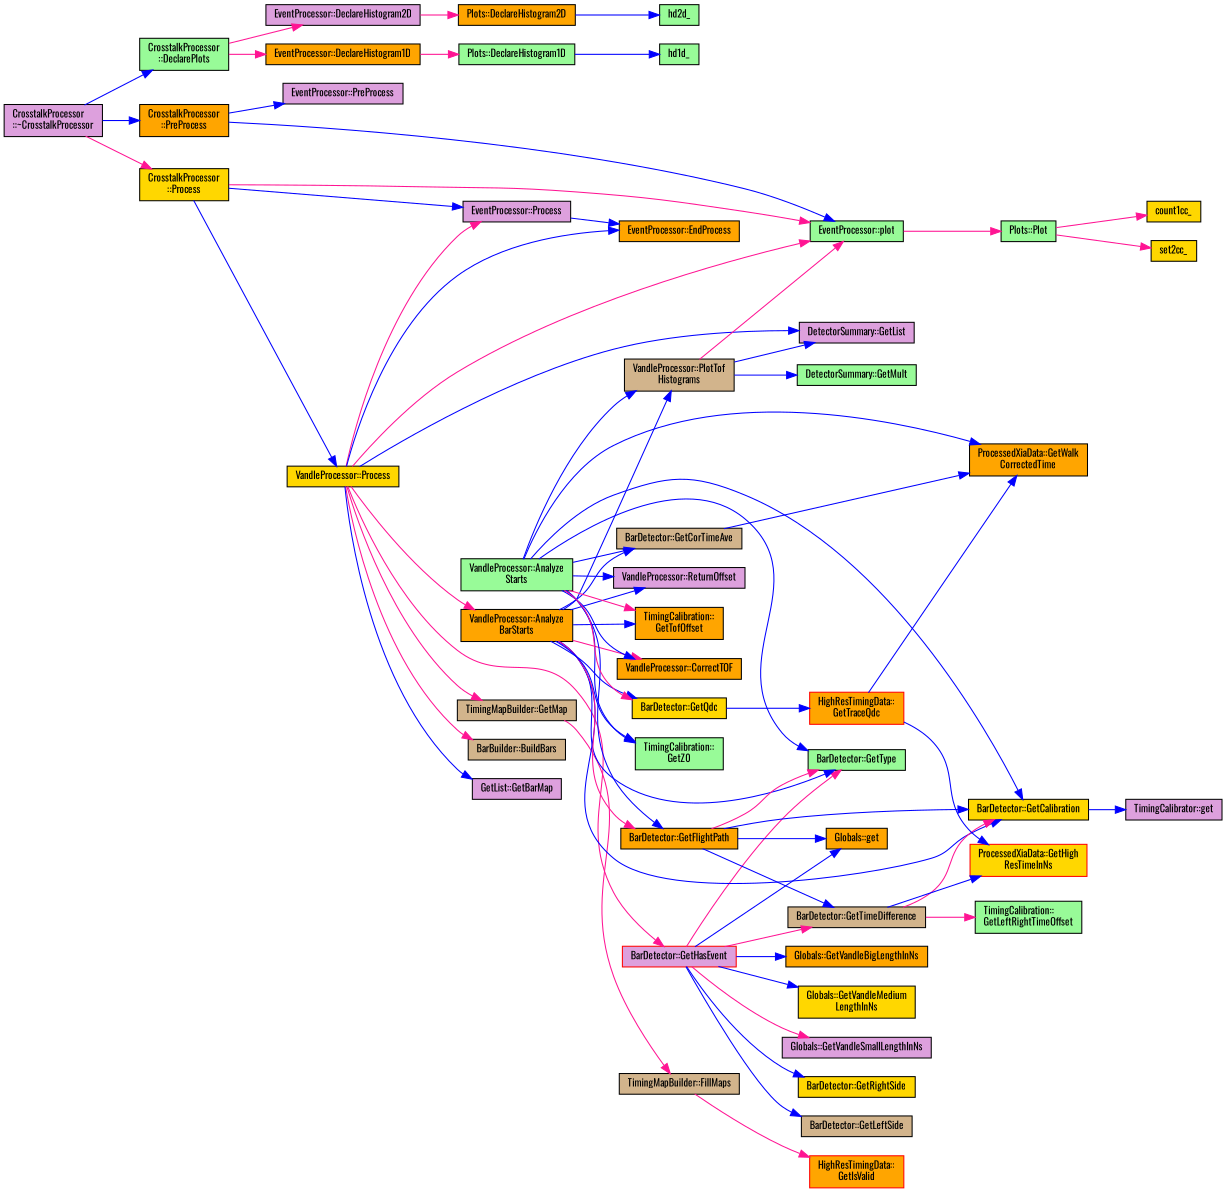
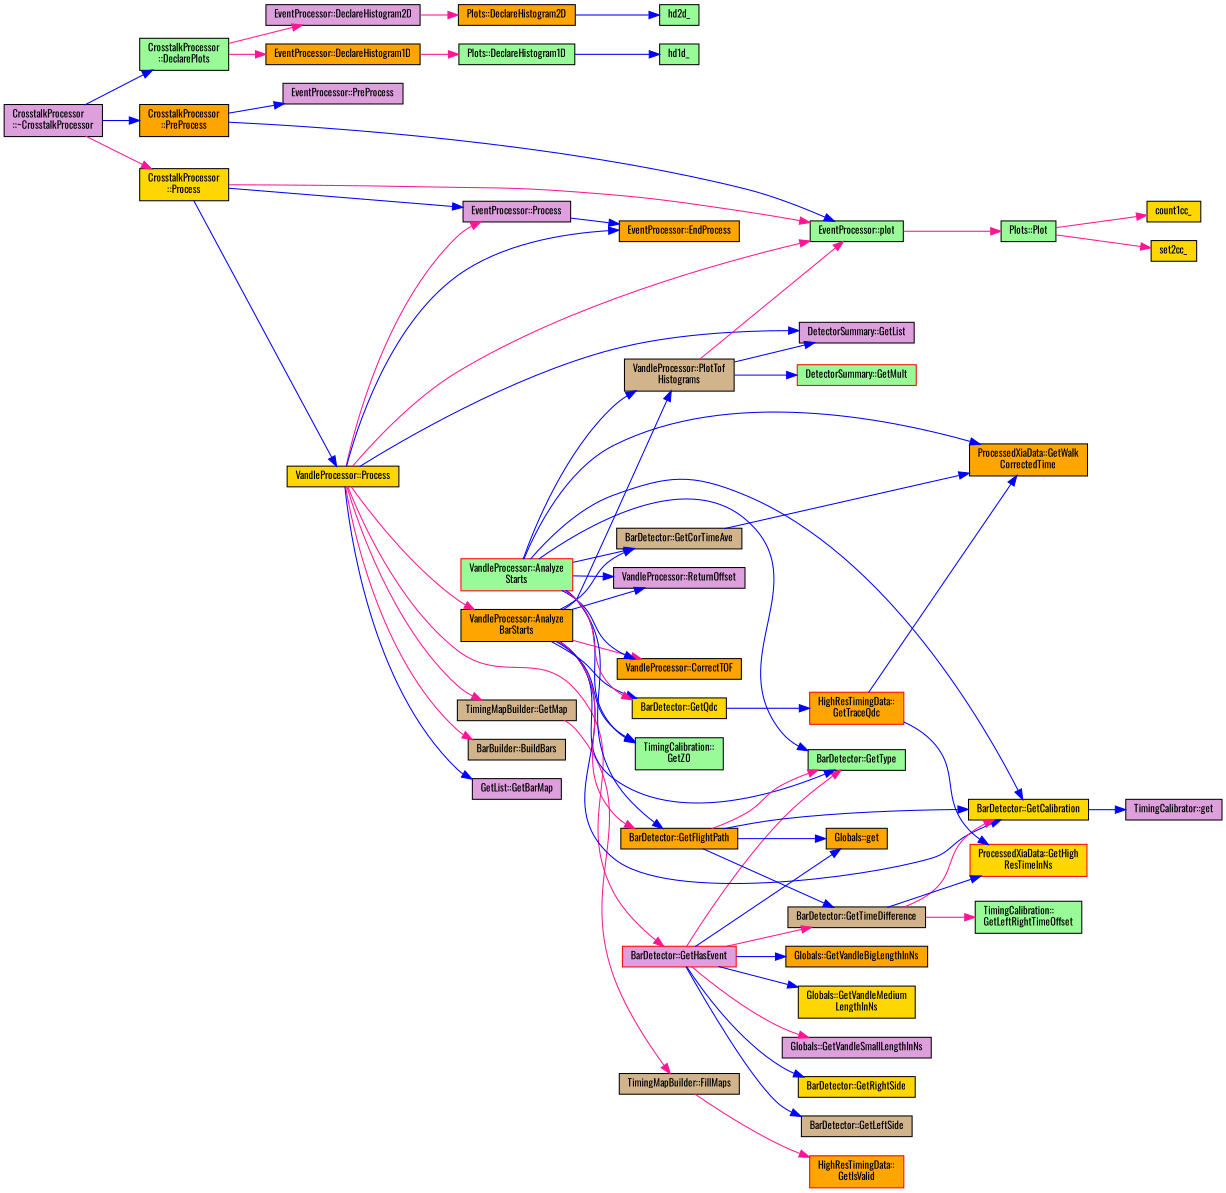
  digraph {
    fontname=Oswald
    rankdir=LR
    node [color=black fillcolor=orange fontname=Oswald fontsize=10 shape=record style=filled]
    edge [color=blue fontname=Oswald fontsize=10 labelfontname=Helvetica labelfontsize=10 style=solid]
    n1 [fillcolor=plum fontcolor=black height=0.2 label="CrosstalkProcessor\l::~CrosstalkProcessor" width=0.4]
    n2 [fillcolor=palegreen height=0.2 label="CrosstalkProcessor\l::DeclarePlots" width=0.4]
    n3 [height=0.2 label="CrosstalkProcessor\l::PreProcess" width=0.4]
    n4 [fillcolor=gold height=0.2 label="CrosstalkProcessor\l::Process" width=0.4]
    n5 [height=0.2 label="EventProcessor::DeclareHistogram1D" width=0.4]
    n6 [fillcolor=plum height=0.2 label="EventProcessor::DeclareHistogram2D" width=0.4]
    n7 [fillcolor=plum height=0.2 label="EventProcessor::PreProcess" width=0.4]
    n8 [fillcolor=palegreen height=0.2 label="EventProcessor::plot" width=0.4]
    n9 [fillcolor=plum height=0.2 label="EventProcessor::Process" width=0.4]
    n10 [fillcolor=gold height=0.2 label="VandleProcessor::Process" width=0.4]
    n11 [fillcolor=palegreen height=0.2 label="Plots::DeclareHistogram1D" width=0.4]
    n12 [height=0.2 label="Plots::DeclareHistogram2D" width=0.4]
    n13 [fillcolor=palegreen height=0.2 label=hd1d_ width=0.4]
    n14 [fillcolor=palegreen height=0.2 label=hd2d_ width=0.4]
    n15 [fillcolor=palegreen height=0.2 label="Plots::Plot" width=0.4]
    n16 [fillcolor=gold height=0.2 label=count1cc_ width=0.4]
    n17 [fillcolor=gold height=0.2 label=set2cc_ width=0.4]
    n18 [height=0.2 label="EventProcessor::EndProcess" width=0.4]
    n19 [fillcolor=plum height=0.2 label="DetectorSummary::GetList" width=0.4]
    n20 [fillcolor=tan height=0.2 label="TimingMapBuilder::GetMap" width=0.4]
    n21 [fillcolor=tan height=0.2 label="BarBuilder::BuildBars" width=0.4]
    n22 [fillcolor=plum height=0.2 label="GetList::GetBarMap" width=0.4]
    n23 [color=red fillcolor=plum height=0.2 label="BarDetector::GetHasEvent" width=0.4]
    n24 [height=0.2 label="VandleProcessor::Analyze\lBarStarts" width=0.4]
    n25 [fillcolor=tan height=0.2 label="TimingMapBuilder::FillMaps" width=0.4]
    n26 [fillcolor=palegreen height=0.2 label="BarDetector::GetType" width=0.4]
    n27 [height=0.2 label="Globals::get" width=0.4]
    n28 [fillcolor=plum height=0.2 label="Globals::GetVandleSmallLengthInNs" width=0.4]
    n29 [fillcolor=tan height=0.2 label="BarDetector::GetTimeDifference" width=0.4]
    n30 [fillcolor=gold height=0.2 label="BarDetector::GetRightSide" width=0.4]
    n31 [fillcolor=tan height=0.2 label="BarDetector::GetLeftSide" width=0.4]
    n32 [height=0.2 label="Globals::GetVandleBigLengthInNs" width=0.4]
    n33 [fillcolor=gold height=0.2 label="Globals::GetVandleMedium\lLengthInNs" width=0.4]
    n34 [fillcolor=gold height=0.2 label="BarDetector::GetCalibration" width=0.4]
    n35 [fillcolor=tan height=0.2 label="BarDetector::GetCorTimeAve" width=0.4]
-   n36 [height=0.2 label="TimingCalibration::\lGetTofOffset" width=0.4]
    n37 [height=0.2 label="VandleProcessor::CorrectTOF" width=0.4]
    n38 [height=0.2 label="BarDetector::GetFlightPath" width=0.4]
    n39 [fillcolor=palegreen height=0.2 label="TimingCalibration::\lGetZ0" width=0.4]
    n40 [fillcolor=tan height=0.2 label="VandleProcessor::PlotTof\lHistograms" width=0.4]
    n41 [fillcolor=gold height=0.2 label="BarDetector::GetQdc" width=0.4]
    n42 [fillcolor=plum height=0.2 label="VandleProcessor::ReturnOffset" width=0.4]
-   n43 [fillcolor=palegreen height=0.2 label="VandleProcessor::Analyze\lStarts" width=0.4]
+   n43 [color=red fillcolor=palegreen height=0.2 label="VandleProcessor::Analyze\lStarts" width=0.4]
    n44 [height=0.2 label="ProcessedXiaData::GetWalk\lCorrectedTime" width=0.4]
    n45 [color=red height=0.2 label="HighResTimingData::\lGetIsValid" width=0.4]
    n46 [color=red fillcolor=gold height=0.2 label="ProcessedXiaData::GetHigh\lResTimeInNs" width=0.4]
    n47 [fillcolor=palegreen height=0.2 label="TimingCalibration::\lGetLeftRightTimeOffset" width=0.4]
    n48 [fillcolor=plum height=0.2 label="TimingCalibrator::get" width=0.4]
-   n49 [fillcolor=palegreen height=0.2 label="DetectorSummary::GetMult" width=0.4]
+   n49 [color=red fillcolor=palegreen height=0.2 label="DetectorSummary::GetMult" width=0.4]
    n50 [color=red height=0.2 label="HighResTimingData::\lGetTraceQdc" width=0.4]
    n1 -> n2
    n1 -> n3
    n1 -> n4 [color=deeppink]
    n2 -> n5 [color=deeppink]
    n2 -> n6 [color=deeppink]
    n3 -> n7
    n3 -> n8
    n4 -> n8 [color=deeppink]
    n4 -> n9
    n4 -> n10
    n5 -> n11 [color=deeppink]
    n6 -> n12 [color=deeppink]
    n8 -> n15 [color=deeppink]
    n9 -> n18
    n10 -> n8 [color=deeppink]
    n10 -> n9 [color=deeppink]
    n10 -> n18
    n10 -> n19
    n10 -> n20 [color=deeppink]
    n10 -> n21 [color=deeppink]
    n10 -> n22
    n10 -> n23 [color=deeppink]
    n10 -> n24 [color=deeppink]
    n11 -> n13
    n12 -> n14
    n15 -> n16 [color=deeppink]
    n15 -> n17 [color=deeppink]
    n20 -> n25 [color=deeppink]
    n23 -> n26 [color=deeppink]
    n23 -> n27
    n23 -> n28 [color=deeppink]
    n23 -> n29 [color=deeppink]
    n23 -> n30
    n23 -> n31
    n23 -> n32
    n23 -> n33
    n24 -> n26
    n24 -> n34
    n24 -> n35
-   n24 -> n36
    n24 -> n37 [color=deeppink]
    n24 -> n38 [color=deeppink]
    n24 -> n39
    n24 -> n40
    n24 -> n41
    n24 -> n42
    n25 -> n45 [color=deeppink]
    n29 -> n34 [color=deeppink]
    n29 -> n46
    n29 -> n47 [color=deeppink]
    n34 -> n48
    n35 -> n44
    n38 -> n26 [color=deeppink]
    n38 -> n27
    n38 -> n29
    n38 -> n34
    n40 -> n8 [color=deeppink]
    n40 -> n19
    n40 -> n49
    n41 -> n50
    n43 -> n26
    n43 -> n34
    n43 -> n35
-   n43 -> n36 [color=deeppink]
    n43 -> n37
    n43 -> n38
    n43 -> n39
    n43 -> n40
    n43 -> n41 [color=deeppink]
    n43 -> n42
    n43 -> n44
    n50 -> n44
    n50 -> n46
  }
